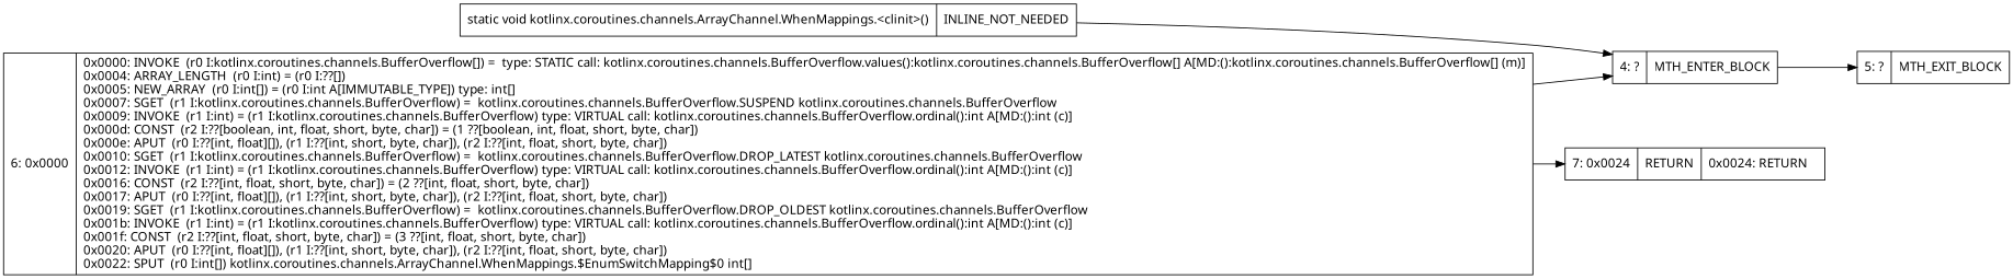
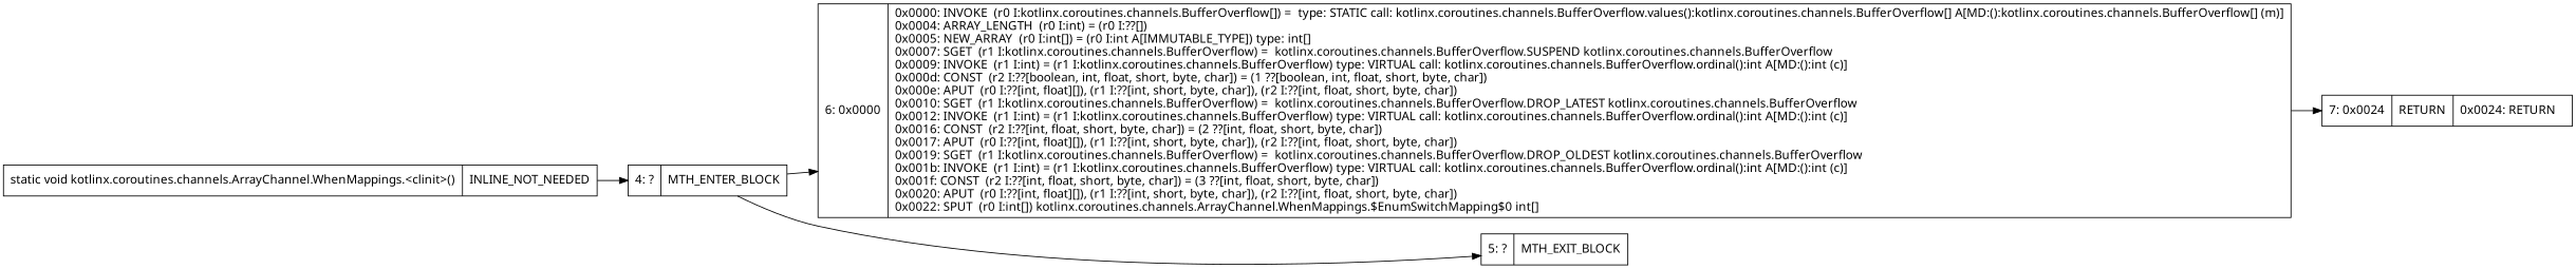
  digraph {
    fontname="Noto Sans"
    rankdir=LR
    node [fontname="Noto Sans" shape=record]
    edge [fontname="Noto Sans"]
    n1 [label="{4\:\ ?|MTH_ENTER_BLOCK\l}"]
    n2 [label="{6\:\ 0x0000|0x0000: INVOKE  (r0 I:kotlinx.coroutines.channels.BufferOverflow[]) =  type: STATIC call: kotlinx.coroutines.channels.BufferOverflow.values():kotlinx.coroutines.channels.BufferOverflow[] A[MD:():kotlinx.coroutines.channels.BufferOverflow[] (m)]\l0x0004: ARRAY_LENGTH  (r0 I:int) = (r0 I:??[]) \l0x0005: NEW_ARRAY  (r0 I:int[]) = (r0 I:int A[IMMUTABLE_TYPE]) type: int[] \l0x0007: SGET  (r1 I:kotlinx.coroutines.channels.BufferOverflow) =  kotlinx.coroutines.channels.BufferOverflow.SUSPEND kotlinx.coroutines.channels.BufferOverflow \l0x0009: INVOKE  (r1 I:int) = (r1 I:kotlinx.coroutines.channels.BufferOverflow) type: VIRTUAL call: kotlinx.coroutines.channels.BufferOverflow.ordinal():int A[MD:():int (c)]\l0x000d: CONST  (r2 I:??[boolean, int, float, short, byte, char]) = (1 ??[boolean, int, float, short, byte, char]) \l0x000e: APUT  (r0 I:??[int, float][]), (r1 I:??[int, short, byte, char]), (r2 I:??[int, float, short, byte, char]) \l0x0010: SGET  (r1 I:kotlinx.coroutines.channels.BufferOverflow) =  kotlinx.coroutines.channels.BufferOverflow.DROP_LATEST kotlinx.coroutines.channels.BufferOverflow \l0x0012: INVOKE  (r1 I:int) = (r1 I:kotlinx.coroutines.channels.BufferOverflow) type: VIRTUAL call: kotlinx.coroutines.channels.BufferOverflow.ordinal():int A[MD:():int (c)]\l0x0016: CONST  (r2 I:??[int, float, short, byte, char]) = (2 ??[int, float, short, byte, char]) \l0x0017: APUT  (r0 I:??[int, float][]), (r1 I:??[int, short, byte, char]), (r2 I:??[int, float, short, byte, char]) \l0x0019: SGET  (r1 I:kotlinx.coroutines.channels.BufferOverflow) =  kotlinx.coroutines.channels.BufferOverflow.DROP_OLDEST kotlinx.coroutines.channels.BufferOverflow \l0x001b: INVOKE  (r1 I:int) = (r1 I:kotlinx.coroutines.channels.BufferOverflow) type: VIRTUAL call: kotlinx.coroutines.channels.BufferOverflow.ordinal():int A[MD:():int (c)]\l0x001f: CONST  (r2 I:??[int, float, short, byte, char]) = (3 ??[int, float, short, byte, char]) \l0x0020: APUT  (r0 I:??[int, float][]), (r1 I:??[int, short, byte, char]), (r2 I:??[int, float, short, byte, char]) \l0x0022: SPUT  (r0 I:int[]) kotlinx.coroutines.channels.ArrayChannel.WhenMappings.$EnumSwitchMapping$0 int[] \l}"]
    n3 [label="{5\:\ ?|MTH_EXIT_BLOCK\l}"]
    n4 [label="{7\:\ 0x0024|RETURN\l|0x0024: RETURN   \l}"]
    n5 [label="{static void kotlinx.coroutines.channels.ArrayChannel.WhenMappings.\<clinit\>()  | INLINE_NOT_NEEDED\l}"]
-   n2 -> n1
+   n1 -> n2
    n1 -> n3
    n2 -> n4
    n5 -> n1
  }
